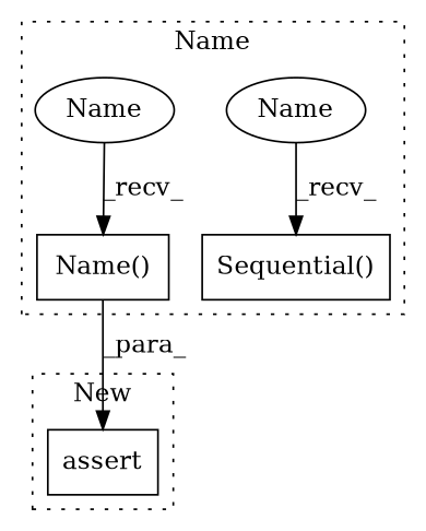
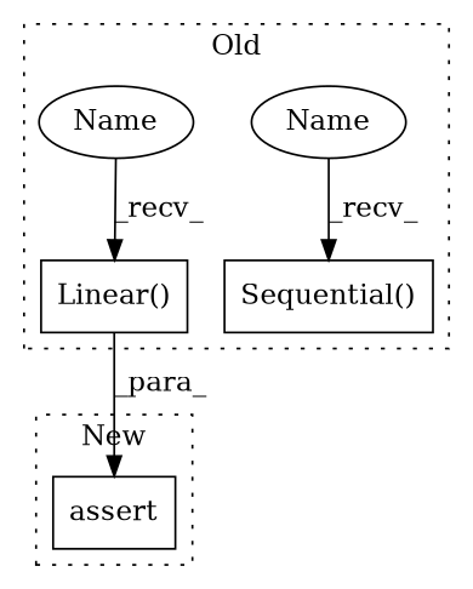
  digraph {
    node [a=75 l=2 shape=box]
-   n1 [l="10,1" label="Name()" s="4256,4282"]
+   n1 [l="10,1" label="Linear()" s="4256,4282"]
    n2 [l="14,1" label="Sequential()" s="4223,4283"]
    n3 [a=87 label=Name s=4223 shape=ellipse]
    n4 [a=87 label=Name s=4256 shape=ellipse]
    n5 [a=65 l=7 label=assert s=3058]
    subgraph cluster_1 {
-     label=Name
+     label=Old
      style=dotted
      n1
      n2
      n3
      n4
    }
    subgraph cluster_2 {
      label=New
      style=dotted
      n5
    }
    n1 -> n5 [label=_para_]
    n3 -> n2 [label=_recv_]
    n4 -> n1 [label=_recv_]
  }
